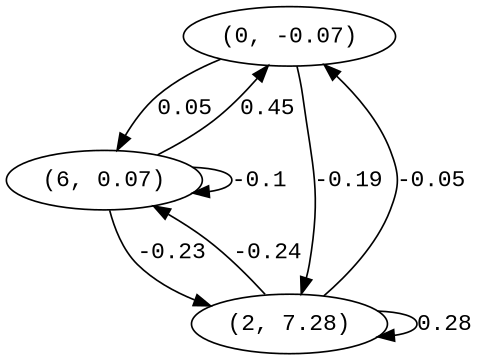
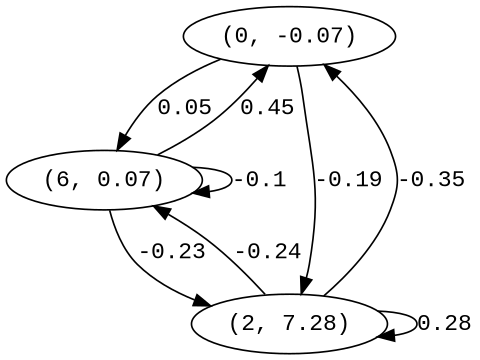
  digraph {
    fontname="Liberation Mono"
    node [fontname="Liberation Mono"]
    edge [fontname="Liberation Mono"]
    n1 [label="(0, -0.07)"]
    n2 [label="(6, 0.07)"]
    n3 [label="(2, 7.28)"]
    n1 -> n2 [label=0.05]
    n1 -> n3 [label=-0.19]
    n2 -> n1 [label=0.45]
    n2 -> n2 [label=-0.1]
    n2 -> n3 [label=-0.23]
-   n3 -> n1 [label=-0.05]
+   n3 -> n1 [label=-0.35]
    n3 -> n2 [label=-0.24]
    n3 -> n3 [label=0.28]
  }
